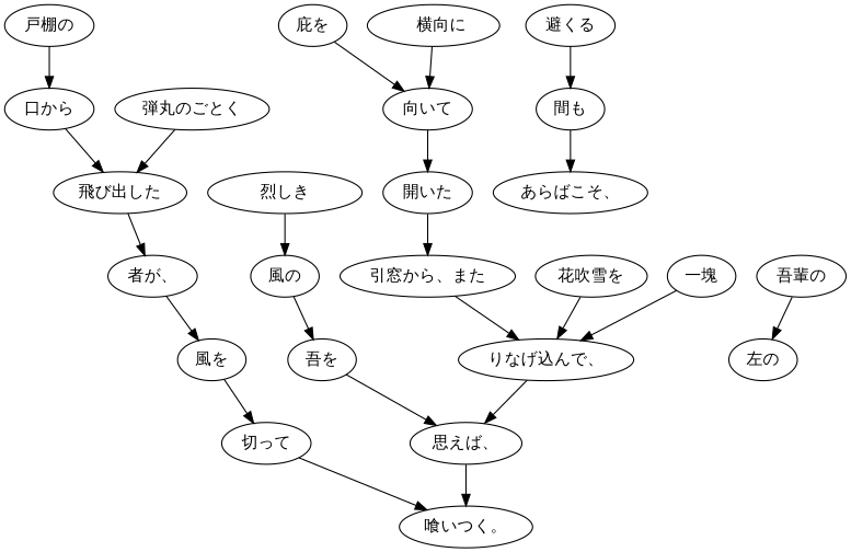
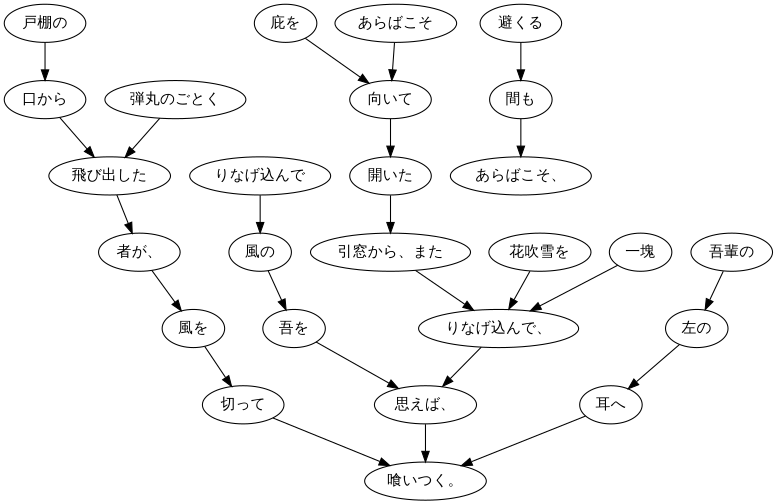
  digraph {
-   n1 [label="　横向に"]
+   n1 [label="あらばこそ"]
    n2 [label="向いて"]
    n3 [label="開いた"]
    n4 [label="庇を"]
    n5 [label="引窓から、また"]
    n6 [label="りなげ込んで、"]
    n7 [label="思えば、"]
    n8 [label="花吹雪を"]
    n9 [label="一塊"]
    n10 [label="喰いつく。"]
-   n11 [label="烈しき"]
+   n11 [label="りなげ込んで"]
    n12 [label="風の"]
    n13 [label="吾を"]
    n14 [label="戸棚の"]
    n15 [label="口から"]
    n16 [label="飛び出した"]
    n17 [label="者が、"]
    n18 [label="弾丸のごとく"]
    n19 [label="風を"]
    n20 [label="あらばこそ、"]
    n21 [label="避くる"]
    n22 [label="間も"]
    n23 [label="切って"]
    n24 [label="吾輩の"]
    n25 [label="左の"]
+   n26 [label="耳へ"]
    n1 -> n2
    n2 -> n3
    n3 -> n5
    n4 -> n2
    n5 -> n6
    n6 -> n7
    n7 -> n10
    n8 -> n6
    n9 -> n6
    n11 -> n12
    n12 -> n13
    n13 -> n7
    n14 -> n15
    n15 -> n16
    n16 -> n17
    n17 -> n19
    n18 -> n16
    n19 -> n23
    n21 -> n22
    n22 -> n20
    n23 -> n10
    n24 -> n25
+   n25 -> n26
+   n26 -> n10
  }
